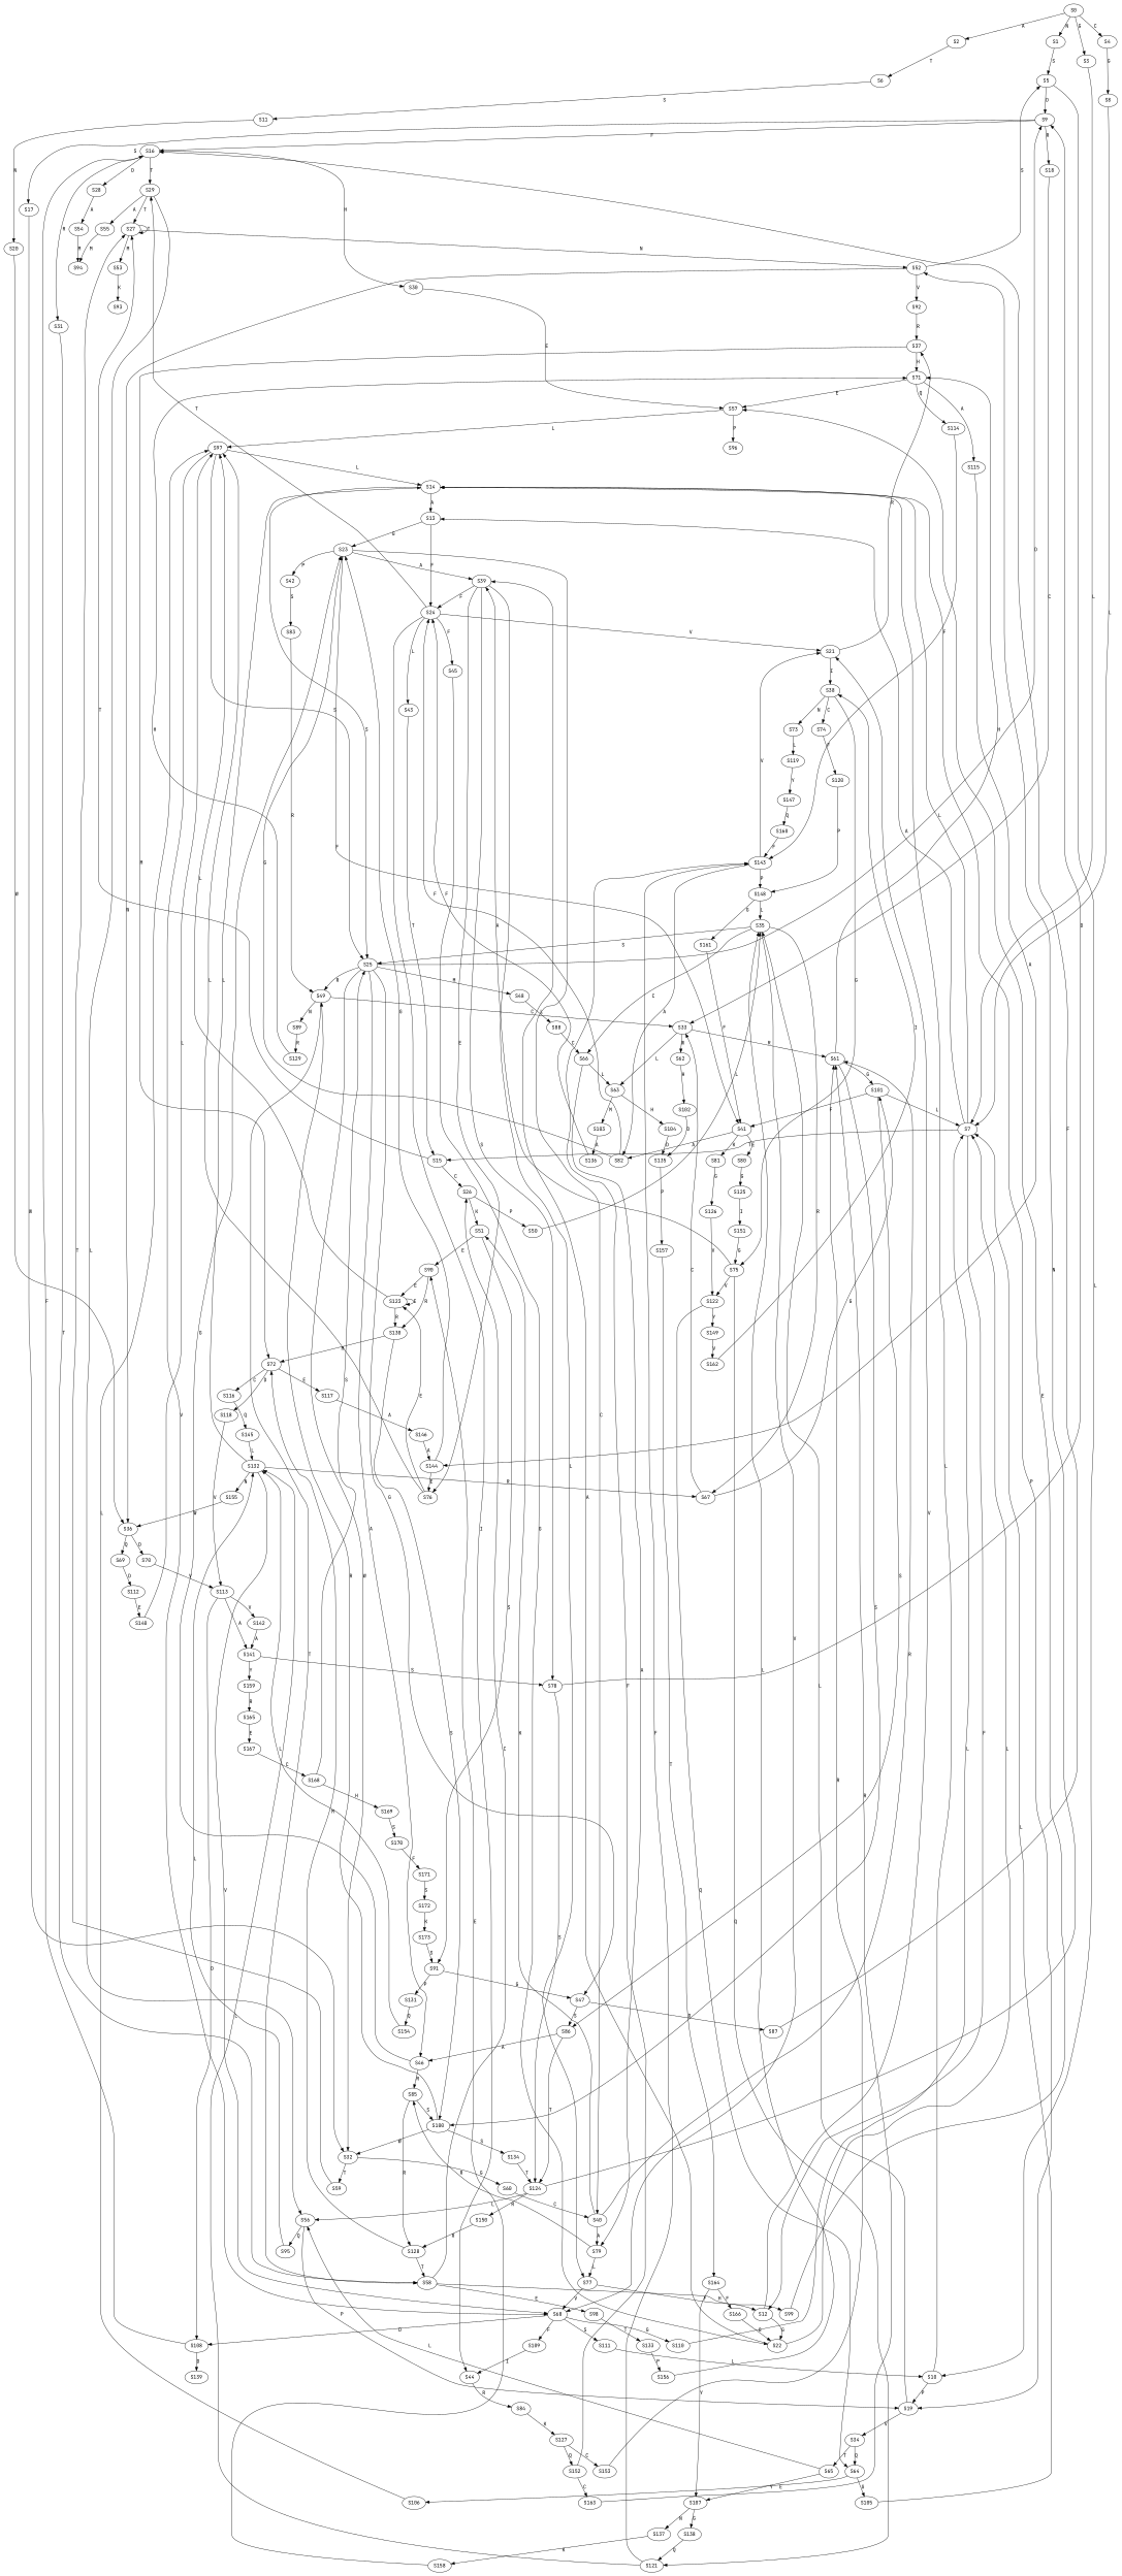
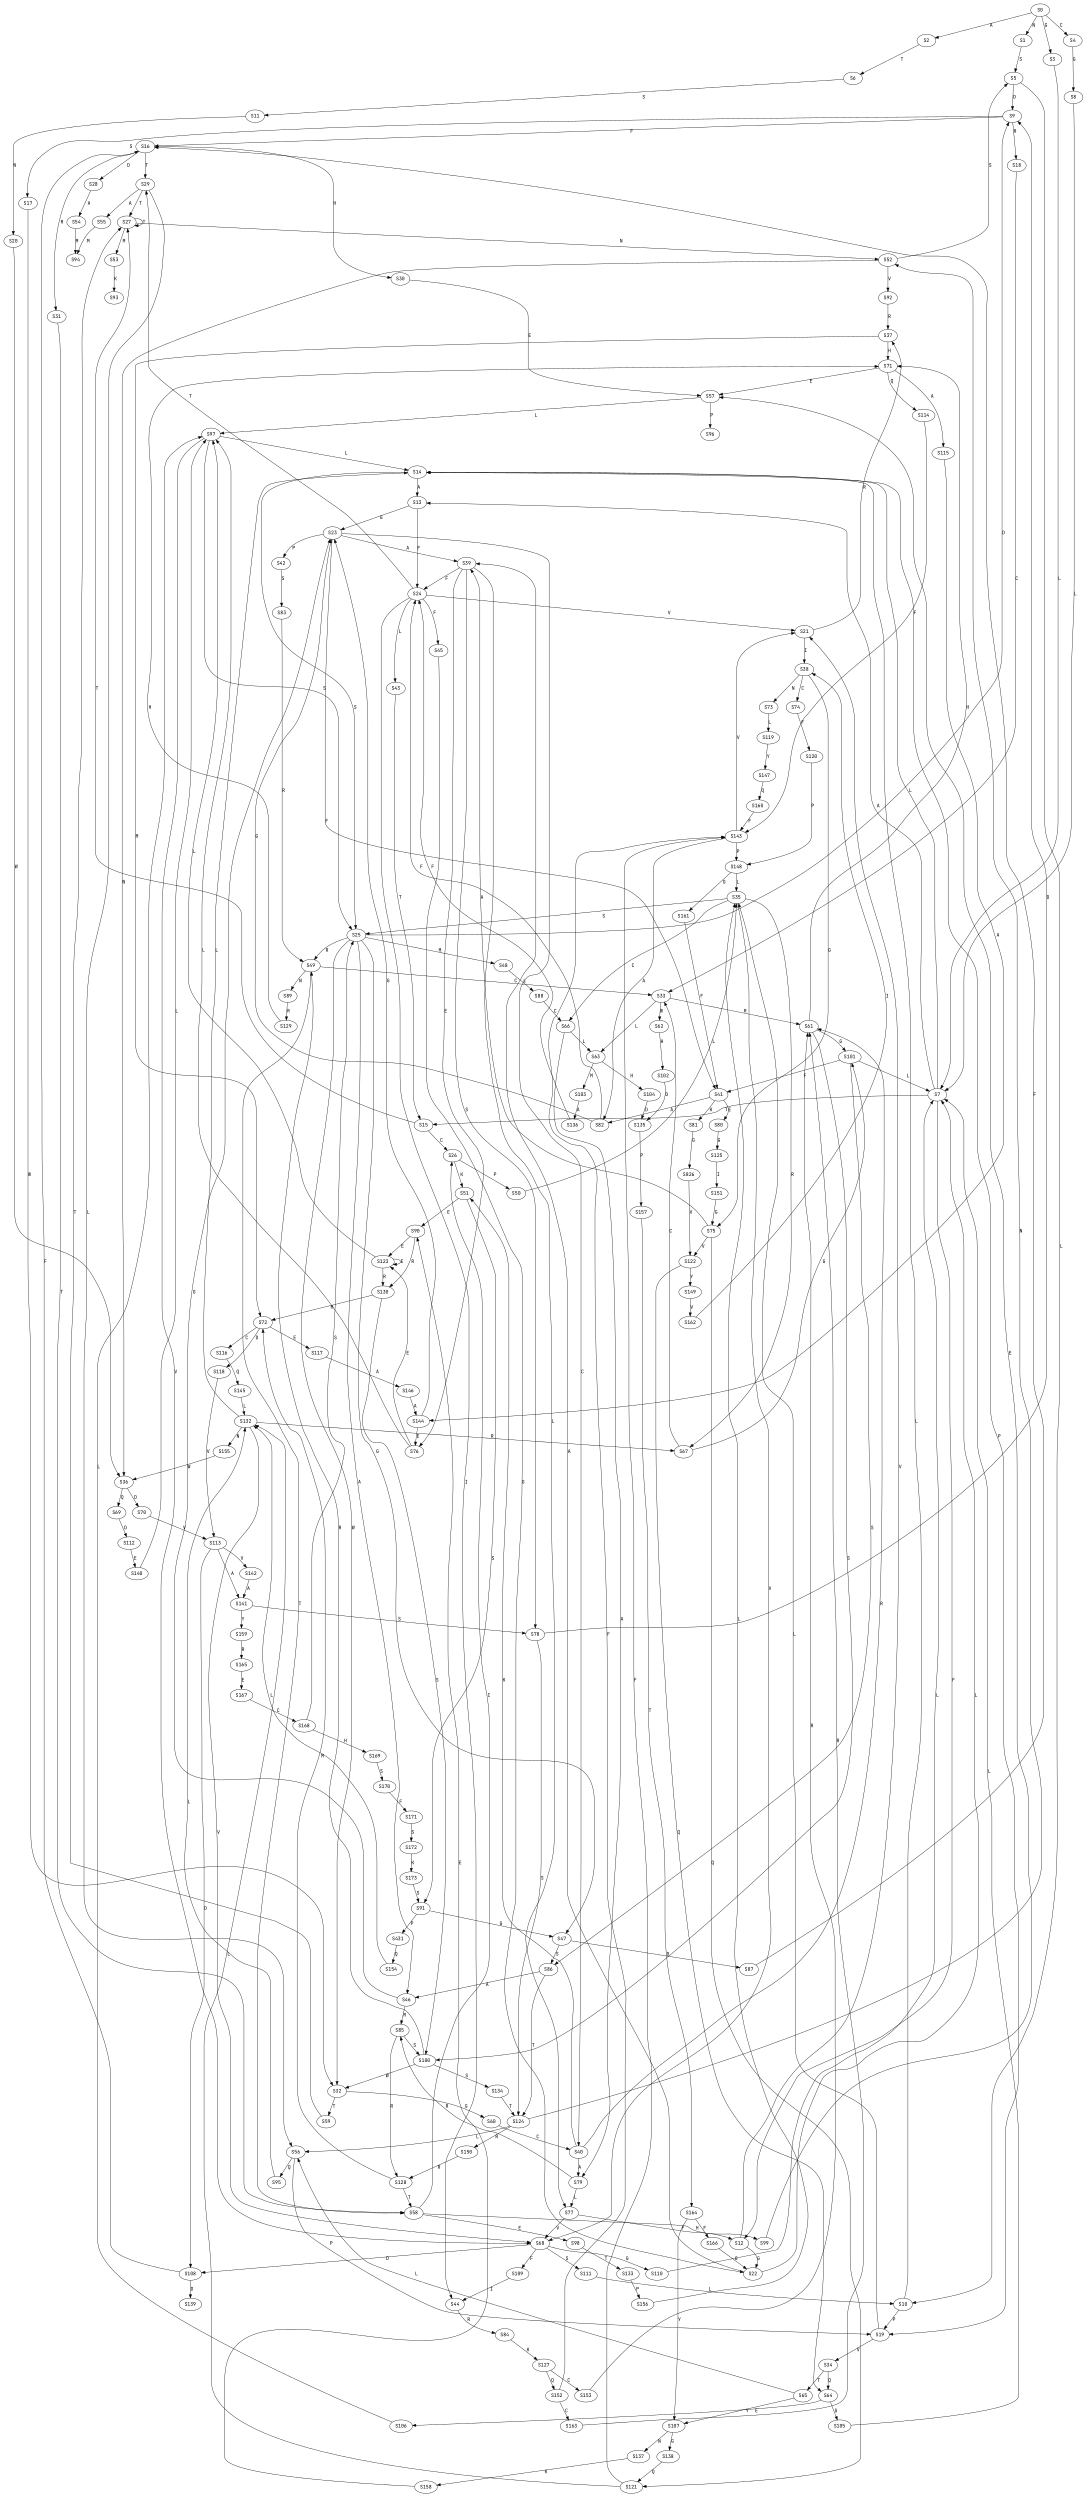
  strict digraph {
    fontname="JetBrains Mono"
    node [fontname="JetBrains Mono"]
    edge [fontname="JetBrains Mono"]
    S0
    S1
    S2
    S3
    S4
    S5
    S6
    S7
    S8
    S9
    S10
    S11
    S12
    S13
    S14
    S15
    S16
    S17
    S18
    S19
    S20
    S21
    S22
    S23
    S24
    S25
    S26
    S27
    S28
    S29
    S30
    S31
    S32
    S33
    S34
    S35
    S36
    S37
    S38
    S39
    S40
    S41
    S42
    S43
    S44
    S45
    S46
    S47
    S48
    S49
    S50
    S51
    S52
    S53
    S54
    S55
    S56
    S57
    S58
    S59
    S60
    S61
    S62
    S63
    S64
    S65
    S66
    S67
    S68
    S69
    S70
    S71
    S72
    S73
    S74
    S75
    S76
    S77
    S78
    S79
    S80
    S81
    S82
    S83
    S84
    S85
    S86
    S87
    S88
    S89
    S90
    S91
    S92
    S93
    S94
    S95
    S96
    S97
    S98
    S99
    S100
    S101
    S102
    S103
    S104
    S105
    S106
    S107
    S108
    S109
    S110
    S111
    S112
    S113
    S114
    S115
    S116
    S117
    S118
    S119
    S120
    S121
    S122
    S123
    S124
    S125
-   S126
+   S126 [label=S826]
    S127
    S128
    S129
    S130
-   S131
+   S131 [label=S431]
    S132
    S133
    S134
    S135
    S136
    S137
    S138
    S139
    S140
    S141
    S142
    S143
    S144
    S145
    S146
    S147
    S148
    S149
    S150
    S151
    S152
    S153
    S154
    S155
    S156
    S157
    S158
    S159
    S160
    S161
    S162
    S163
    S164
    S165
    S166
    S167
    S168
    S169
    S170
    S171
    S172
    S173
    S0 -> S1 [label=N]
    S0 -> S2 [label=A]
    S0 -> S3 [label=G]
    S0 -> S4 [label=C]
    S1 -> S5 [label=S]
    S2 -> S6 [label=T]
    S3 -> S7 [label=L]
    S4 -> S8 [label=G]
    S5 -> S9 [label=D]
    S5 -> S10 [label=L]
    S6 -> S11 [label=S]
    S7 -> S12 [label=F]
    S7 -> S13 [label=A]
    S7 -> S14 [label=L]
    S7 -> S15 [label=T]
    S8 -> S7 [label=L]
    S9 -> S16 [label=F]
    S9 -> S17 [label=S]
    S9 -> S18 [label=R]
    S10 -> S14 [label=L]
    S10 -> S19 [label=P]
    S11 -> S20 [label=N]
    S12 -> S21 [label=V]
    S12 -> S22 [label=G]
    S13 -> S23 [label=G]
    S13 -> S24 [label=F]
    S14 -> S13 [label=A]
    S14 -> S19 [label=P]
    S14 -> S25 [label=S]
    S15 -> S26 [label=C]
    S15 -> S27 [label=T]
    S16 -> S28 [label=D]
    S16 -> S29 [label=T]
    S16 -> S30 [label=H]
    S16 -> S31 [label=R]
    S17 -> S32 [label=W]
    S18 -> S33 [label=C]
    S19 -> S34 [label=V]
    S19 -> S35 [label=L]
    S20 -> S36 [label=W]
    S21 -> S37 [label=R]
    S21 -> S38 [label=I]
    S22 -> S7 [label=L]
    S22 -> S39 [label=A]
    S23 -> S39 [label=A]
    S23 -> S40 [label=C]
    S23 -> S41 [label=F]
    S23 -> S42 [label=P]
    S24 -> S21 [label=V]
    S24 -> S29 [label=T]
    S24 -> S43 [label=L]
    S24 -> S44 [label=I]
    S24 -> S45 [label=F]
    S25 -> S9 [label=D]
    S25 -> S32 [label=W]
    S25 -> S46 [label=A]
    S25 -> S47 [label=G]
    S25 -> S48 [label=M]
    S25 -> S49 [label=R]
    S26 -> S50 [label=P]
    S26 -> S51 [label=K]
    S27 -> S27 [label=T]
    S27 -> S52 [label=N]
    S27 -> S53 [label=M]
    S28 -> S54 [label=A]
    S29 -> S27 [label=T]
    S29 -> S55 [label=A]
    S29 -> S56 [label=L]
    S30 -> S57 [label=E]
    S31 -> S58 [label=T]
    S32 -> S59 [label=T]
    S32 -> S60 [label=G]
    S33 -> S61 [label=R]
    S33 -> S62 [label=W]
    S33 -> S63 [label=L]
    S34 -> S64 [label=Q]
    S34 -> S65 [label=T]
    S35 -> S25 [label=S]
    S35 -> S66 [label=C]
    S35 -> S67 [label=R]
    S35 -> S68 [label=V]
    S36 -> S69 [label=Q]
    S36 -> S70 [label=D]
    S37 -> S71 [label=H]
    S37 -> S72 [label=M]
    S38 -> S73 [label=N]
    S38 -> S74 [label=C]
    S38 -> S75 [label=G]
    S39 -> S24 [label=F]
    S39 -> S76 [label=E]
    S39 -> S77 [label=L]
    S39 -> S78 [label=S]
    S40 -> S51 [label=K]
    S40 -> S61 [label=R]
    S40 -> S79 [label=A]
    S41 -> S80 [label=E]
    S41 -> S81 [label=K]
    S41 -> S82 [label=A]
    S42 -> S83 [label=S]
    S43 -> S15 [label=T]
    S44 -> S84 [label=R]
    S45 -> S22 [label=G]
    S46 -> S23 [label=G]
    S46 -> S85 [label=R]
    S47 -> S86 [label=S]
    S47 -> S87 [label=D]
    S48 -> S88 [label=L]
    S49 -> S33 [label=C]
    S49 -> S58 [label=T]
    S49 -> S89 [label=N]
    S50 -> S35 [label=L]
    S51 -> S90 [label=E]
    S51 -> S91 [label=S]
    S52 -> S5 [label=S]
    S52 -> S36 [label=W]
    S52 -> S92 [label=V]
    S53 -> S93 [label=K]
    S54 -> S94 [label=M]
    S55 -> S94 [label=M]
    S56 -> S19 [label=P]
    S56 -> S95 [label=Q]
    S57 -> S96 [label=P]
    S57 -> S97 [label=L]
    S58 -> S26 [label=C]
    S58 -> S98 [label=E]
    S58 -> S99 [label=H]
    S59 -> S27 [label=T]
    S60 -> S40 [label=C]
    S61 -> S71 [label=H]
    S61 -> S100 [label=S]
    S61 -> S101 [label=G]
    S62 -> S102 [label=H]
    S63 -> S103 [label=M]
    S63 -> S104 [label=H]
    S64 -> S105 [label=G]
    S64 -> S106 [label=E]
    S65 -> S56 [label=L]
    S65 -> S107 [label=Y]
    S66 -> S63 [label=L]
    S66 -> S79 [label=A]
    S67 -> S33 [label=C]
    S67 -> S101 [label=G]
    S68 -> S108 [label=D]
    S68 -> S109 [label=F]
    S68 -> S110 [label=G]
    S68 -> S111 [label=S]
    S69 -> S112 [label=D]
    S70 -> S113 [label=V]
    S71 -> S57 [label=E]
    S71 -> S114 [label=Q]
    S71 -> S115 [label=A]
    S72 -> S116 [label=C]
    S72 -> S117 [label=E]
    S72 -> S118 [label=D]
    S73 -> S119 [label=L]
    S74 -> S120 [label=F]
    S75 -> S39 [label=A]
    S75 -> S121 [label=Q]
    S75 -> S122 [label=V]
    S76 -> S97 [label=L]
    S76 -> S123 [label=E]
    S77 -> S12 [label=F]
    S77 -> S68 [label=V]
    S78 -> S9 [label=D]
    S78 -> S124 [label=S]
    S79 -> S77 [label=L]
    S79 -> S85 [label=R]
    S80 -> S125 [label=G]
    S81 -> S126 [label=G]
    S82 -> S23 [label=G]
    S82 -> S24 [label=F]
    S83 -> S49 [label=R]
    S84 -> S127 [label=K]
    S85 -> S100 [label=S]
    S85 -> S128 [label=R]
    S86 -> S46 [label=A]
    S86 -> S124 [label=T]
    S87 -> S16 [label=F]
    S88 -> S66 [label=C]
    S89 -> S129 [label=R]
    S90 -> S123 [label=E]
    S90 -> S130 [label=R]
    S91 -> S47 [label=G]
    S91 -> S131 [label=P]
    S92 -> S37 [label=R]
    S95 -> S132 [label=L]
    S97 -> S14 [label=L]
    S97 -> S25 [label=S]
    S97 -> S68 [label=V]
    S98 -> S133 [label=T]
    S99 -> S57 [label=E]
    S100 -> S32 [label=W]
    S100 -> S49 [label=R]
    S100 -> S134 [label=S]
    S101 -> S7 [label=L]
    S101 -> S41 [label=F]
    S101 -> S86 [label=S]
    S102 -> S135 [label=D]
    S103 -> S136 [label=A]
    S104 -> S135 [label=D]
    S105 -> S7 [label=L]
    S106 -> S97 [label=L]
    S107 -> S137 [label=N]
    S107 -> S138 [label=G]
    S108 -> S16 [label=F]
    S108 -> S139 [label=D]
    S109 -> S44 [label=I]
    S110 -> S7 [label=L]
    S111 -> S10 [label=L]
    S112 -> S140 [label=E]
    S113 -> S108 [label=D]
    S113 -> S141 [label=A]
    S113 -> S142 [label=V]
    S114 -> S143 [label=F]
    S115 -> S144 [label=A]
    S116 -> S145 [label=Q]
    S117 -> S146 [label=A]
    S118 -> S113 [label=V]
    S119 -> S147 [label=Y]
    S120 -> S148 [label=P]
    S121 -> S132 [label=L]
    S121 -> S143 [label=F]
    S122 -> S64 [label=Q]
    S122 -> S149 [label=Y]
    S123 -> S97 [label=L]
    S123 -> S123 [label=E]
    S123 -> S130 [label=R]
    S124 -> S52 [label=N]
    S124 -> S56 [label=L]
    S124 -> S150 [label=R]
    S125 -> S151 [label=I]
    S126 -> S122 [label=V]
    S127 -> S152 [label=Q]
    S127 -> S153 [label=C]
    S128 -> S58 [label=T]
    S128 -> S72 [label=M]
    S129 -> S71 [label=H]
    S130 -> S72 [label=M]
    S130 -> S100 [label=S]
    S131 -> S154 [label=Q]
    S132 -> S14 [label=L]
    S132 -> S67 [label=R]
    S132 -> S68 [label=V]
    S132 -> S155 [label=N]
    S133 -> S156 [label=P]
    S134 -> S124 [label=T]
    S135 -> S157 [label=P]
    S136 -> S24 [label=F]
    S137 -> S158 [label=K]
    S138 -> S121 [label=Q]
    S140 -> S97 [label=L]
    S141 -> S78 [label=S]
    S141 -> S159 [label=Y]
    S142 -> S141 [label=A]
    S143 -> S21 [label=V]
    S143 -> S82 [label=A]
    S143 -> S148 [label=P]
    S144 -> S23 [label=G]
    S144 -> S76 [label=E]
    S145 -> S132 [label=L]
    S146 -> S144 [label=A]
    S147 -> S160 [label=Q]
    S148 -> S35 [label=L]
    S148 -> S161 [label=G]
    S149 -> S162 [label=V]
    S150 -> S128 [label=R]
    S151 -> S75 [label=G]
    S152 -> S143 [label=F]
    S152 -> S163 [label=C]
    S153 -> S61 [label=R]
    S154 -> S132 [label=L]
    S155 -> S36 [label=W]
    S156 -> S35 [label=L]
    S157 -> S164 [label=T]
    S158 -> S90 [label=E]
    S159 -> S165 [label=R]
    S160 -> S143 [label=F]
    S161 -> S41 [label=F]
    S162 -> S38 [label=I]
    S163 -> S61 [label=R]
    S164 -> S107 [label=Y]
    S164 -> S166 [label=F]
    S165 -> S167 [label=E]
    S166 -> S22 [label=G]
    S167 -> S168 [label=C]
    S168 -> S25 [label=S]
    S168 -> S169 [label=H]
    S169 -> S170 [label=S]
    S170 -> S171 [label=F]
    S171 -> S172 [label=S]
    S172 -> S173 [label=K]
    S173 -> S91 [label=S]
  }
